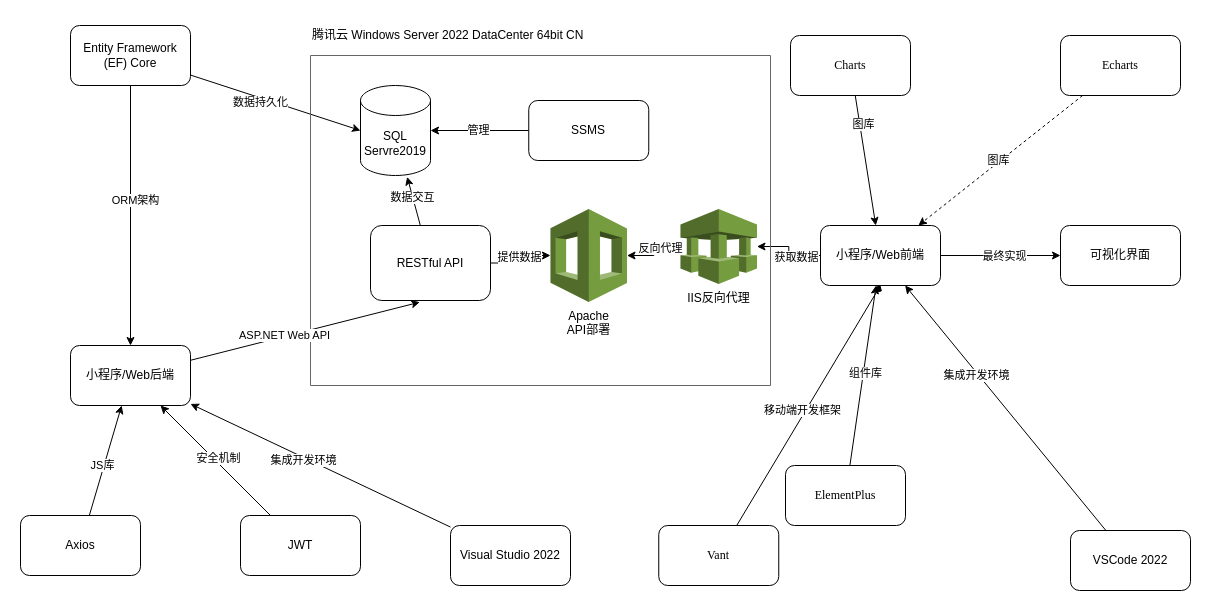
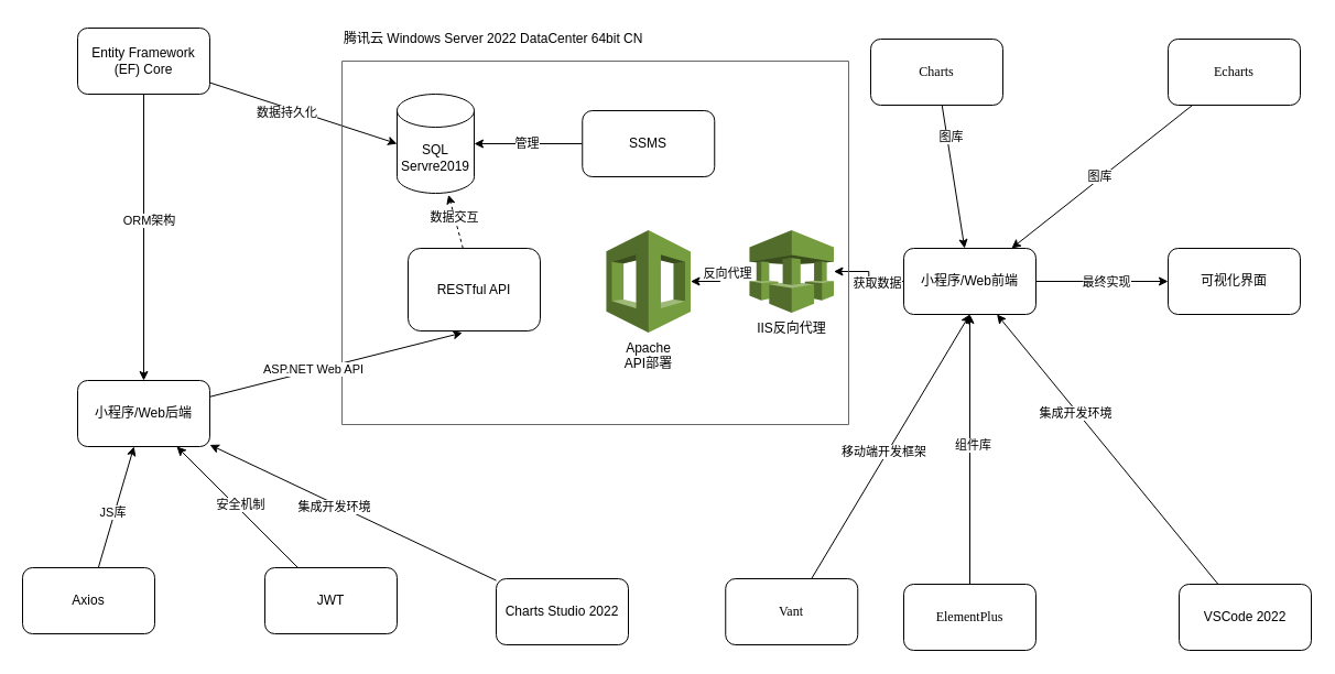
  <mxCell id="0" />
  <mxCell id="1" parent="0" />
  <mxCell id="2" value="可视化界面" style="rounded=1;whiteSpace=wrap;html=1;" vertex="1" parent="1"><mxGeometry x="1060" y="225" width="120" height="60" as="geometry" /></mxCell>
  <mxCell id="3" style="edgeStyle=orthogonalEdgeStyle;rounded=0;orthogonalLoop=1;jettySize=auto;html=1;" edge="1" parent="1" source="7" target="11"><mxGeometry relative="1" as="geometry" /></mxCell>
  <mxCell id="4" value="获取数据" style="edgeLabel;html=1;align=center;verticalAlign=middle;resizable=0;points=[];" vertex="1" connectable="0" parent="3"><mxGeometry x="-0.307" y="1" relative="1" as="geometry"><mxPoint as="offset" /></mxGeometry></mxCell>
  <mxCell id="5" style="edgeStyle=orthogonalEdgeStyle;rounded=0;orthogonalLoop=1;jettySize=auto;html=1;" edge="1" parent="1" source="7" target="2"><mxGeometry relative="1" as="geometry" /></mxCell>
  <mxCell id="6" value="最终实现" style="edgeLabel;html=1;align=center;verticalAlign=middle;resizable=0;points=[];" vertex="1" connectable="0" parent="5"><mxGeometry x="0.05" relative="1" as="geometry"><mxPoint as="offset" /></mxGeometry></mxCell>
  <mxCell id="7" value="小程序/Web前端" style="rounded=1;whiteSpace=wrap;html=1;" vertex="1" parent="1"><mxGeometry x="820" y="225" width="120" height="60" as="geometry" /></mxCell>
  <mxCell id="8" value="小程序/Web后端" style="rounded=1;whiteSpace=wrap;html=1;" vertex="1" parent="1"><mxGeometry x="70" y="345" width="120" height="60" as="geometry" /></mxCell>
  <mxCell id="9" style="edgeStyle=orthogonalEdgeStyle;rounded=0;orthogonalLoop=1;jettySize=auto;html=1;" edge="1" parent="1" source="11" target="12"><mxGeometry relative="1" as="geometry" /></mxCell>
  <mxCell id="10" value="反向代理" style="edgeLabel;html=1;align=center;verticalAlign=middle;resizable=0;points=[];" vertex="1" connectable="0" parent="9"><mxGeometry x="-0.327" y="1" relative="1" as="geometry"><mxPoint as="offset" /></mxGeometry></mxCell>
  <mxCell id="11" value="IIS反向代理" style="outlineConnect=0;dashed=0;verticalLabelPosition=bottom;verticalAlign=top;align=center;html=1;shape=mxgraph.aws3.managed_services;fillColor=#759C3E;gradientColor=none;" vertex="1" parent="1"><mxGeometry x="680" y="208.5" width="76.5" height="75" as="geometry" /></mxCell>
  <mxCell id="12" value="Apache&lt;br style=&quot;border-color: var(--border-color);&quot;&gt;API部署" style="outlineConnect=0;dashed=0;verticalLabelPosition=bottom;verticalAlign=top;align=center;html=1;shape=mxgraph.aws3.cloudformation;fillColor=#759C3E;gradientColor=none;" vertex="1" parent="1"><mxGeometry x="550" y="208.5" width="76.5" height="93" as="geometry" /></mxCell>
  <mxCell id="13" style="rounded=0;orthogonalLoop=1;jettySize=auto;html=1;" edge="1" parent="1" source="15" target="44"><mxGeometry relative="1" as="geometry" /></mxCell>
  <mxCell id="14" value="管理" style="edgeLabel;html=1;align=center;verticalAlign=middle;resizable=0;points=[];" vertex="1" connectable="0" parent="13"><mxGeometry x="0.043" y="-1" relative="1" as="geometry"><mxPoint as="offset" /></mxGeometry></mxCell>
  <mxCell id="15" value="SSMS" style="rounded=1;whiteSpace=wrap;html=1;" vertex="1" parent="1"><mxGeometry x="528.25" y="100" width="120" height="60" as="geometry" /></mxCell>
  <mxCell id="16" style="rounded=0;orthogonalLoop=1;jettySize=auto;html=1;" edge="1" parent="1" source="18" target="8"><mxGeometry relative="1" as="geometry" /></mxCell>
  <mxCell id="17" value="集成开发环境" style="edgeLabel;html=1;align=center;verticalAlign=middle;resizable=0;points=[];" vertex="1" connectable="0" parent="16"><mxGeometry x="0.125" y="2" relative="1" as="geometry"><mxPoint as="offset" /></mxGeometry></mxCell>
- <mxCell id="18" value="Visual Studio 2022" style="rounded=1;whiteSpace=wrap;html=1;" vertex="1" parent="1"><mxGeometry x="450" y="525" width="120" height="60" as="geometry" /></mxCell>
+ <mxCell id="18" value="Charts Studio 2022" style="rounded=1;whiteSpace=wrap;html=1;" vertex="1" parent="1"><mxGeometry x="450" y="525" width="120" height="60" as="geometry" /></mxCell>
  <mxCell id="19" style="rounded=0;orthogonalLoop=1;jettySize=auto;html=1;" edge="1" parent="1" source="21" target="7"><mxGeometry relative="1" as="geometry" /></mxCell>
  <mxCell id="20" value="集成开发环境" style="edgeLabel;html=1;align=center;verticalAlign=middle;resizable=0;points=[];" vertex="1" connectable="0" parent="19"><mxGeometry x="0.279" y="3" relative="1" as="geometry"><mxPoint x="1" as="offset" /></mxGeometry></mxCell>
  <mxCell id="21" value="VSCode 2022" style="rounded=1;whiteSpace=wrap;html=1;" vertex="1" parent="1"><mxGeometry x="1070" y="530" width="120" height="60" as="geometry" /></mxCell>
- <mxCell id="22" style="rounded=0;orthogonalLoop=1;jettySize=auto;html=1;dashed=1;" edge="1" parent="1" source="24" target="7"><mxGeometry relative="1" as="geometry" /></mxCell>
+ <mxCell id="22" style="rounded=0;orthogonalLoop=1;jettySize=auto;html=1;" edge="1" parent="1" source="24" target="7"><mxGeometry relative="1" as="geometry" /></mxCell>
  <mxCell id="23" value="图库" style="edgeLabel;html=1;align=center;verticalAlign=middle;resizable=0;points=[];" vertex="1" connectable="0" parent="22"><mxGeometry x="0.009" y="-2" relative="1" as="geometry"><mxPoint as="offset" /></mxGeometry></mxCell>
  <mxCell id="24" value="&lt;p class=&quot;MsoNormal&quot;&gt;&lt;font face=&quot;Calibri&quot;&gt;Echarts&lt;/font&gt;&lt;/p&gt;" style="rounded=1;whiteSpace=wrap;html=1;" vertex="1" parent="1"><mxGeometry x="1060" y="35" width="120" height="60" as="geometry" /></mxCell>
  <mxCell id="25" style="rounded=0;orthogonalLoop=1;jettySize=auto;html=1;" edge="1" parent="1" source="27" target="7"><mxGeometry relative="1" as="geometry" /></mxCell>
  <mxCell id="26" value="图库" style="edgeLabel;html=1;align=center;verticalAlign=middle;resizable=0;points=[];" vertex="1" connectable="0" parent="25"><mxGeometry x="-0.562" y="3" relative="1" as="geometry"><mxPoint as="offset" /></mxGeometry></mxCell>
  <mxCell id="27" value="&lt;p class=&quot;MsoNormal&quot;&gt;&lt;font face=&quot;Calibri&quot;&gt;Charts&lt;/font&gt;&lt;/p&gt;" style="rounded=1;whiteSpace=wrap;html=1;" vertex="1" parent="1"><mxGeometry x="790" y="35" width="120" height="60" as="geometry" /></mxCell>
  <mxCell id="28" style="rounded=0;orthogonalLoop=1;jettySize=auto;html=1;" edge="1" parent="1" source="30" target="7"><mxGeometry relative="1" as="geometry" /></mxCell>
  <mxCell id="29" value="组件库" style="edgeLabel;html=1;align=center;verticalAlign=middle;resizable=0;points=[];" vertex="1" connectable="0" parent="28"><mxGeometry x="0.037" y="-2" relative="1" as="geometry"><mxPoint as="offset" /></mxGeometry></mxCell>
- <mxCell id="30" value="&lt;p class=&quot;MsoNormal&quot;&gt;&lt;font face=&quot;Calibri&quot;&gt;ElementPlus&lt;/font&gt;&lt;/p&gt;" style="rounded=1;whiteSpace=wrap;html=1;" vertex="1" parent="1"><mxGeometry x="785" y="465" width="120" height="60" as="geometry" /></mxCell>
+ <mxCell id="30" value="&lt;p class=&quot;MsoNormal&quot;&gt;&lt;font face=&quot;Calibri&quot;&gt;ElementPlus&lt;/font&gt;&lt;/p&gt;" style="rounded=1;whiteSpace=wrap;html=1;" vertex="1" parent="1"><mxGeometry x="820" y="530" width="120" height="60" as="geometry" /></mxCell>
  <mxCell id="31" style="rounded=0;orthogonalLoop=1;jettySize=auto;html=1;" edge="1" parent="1" source="33" target="8"><mxGeometry relative="1" as="geometry" /></mxCell>
  <mxCell id="32" value="安全机制" style="edgeLabel;html=1;align=center;verticalAlign=middle;resizable=0;points=[];" vertex="1" connectable="0" parent="31"><mxGeometry y="-4" relative="1" as="geometry"><mxPoint as="offset" /></mxGeometry></mxCell>
  <mxCell id="33" value="JWT" style="rounded=1;whiteSpace=wrap;html=1;" vertex="1" parent="1"><mxGeometry x="240" y="515" width="120" height="60" as="geometry" /></mxCell>
  <mxCell id="34" style="rounded=0;orthogonalLoop=1;jettySize=auto;html=1;" edge="1" parent="1" source="36" target="8"><mxGeometry relative="1" as="geometry" /></mxCell>
  <mxCell id="35" value="ORM架构" style="edgeLabel;html=1;align=center;verticalAlign=middle;resizable=0;points=[];" vertex="1" connectable="0" parent="34"><mxGeometry x="-0.123" y="4" relative="1" as="geometry"><mxPoint as="offset" /></mxGeometry></mxCell>
  <mxCell id="36" value="Entity Framework (EF) Core" style="rounded=1;whiteSpace=wrap;html=1;" vertex="1" parent="1"><mxGeometry x="70" y="25" width="120" height="60" as="geometry" /></mxCell>
  <mxCell id="37" style="rounded=0;orthogonalLoop=1;jettySize=auto;html=1;entryX=0;entryY=0.5;entryDx=0;entryDy=0;entryPerimeter=0;" edge="1" parent="1" source="36" target="44"><mxGeometry relative="1" as="geometry" /></mxCell>
  <mxCell id="38" value="数据持久化" style="edgeLabel;html=1;align=center;verticalAlign=middle;resizable=0;points=[];" vertex="1" connectable="0" parent="37"><mxGeometry x="-0.175" y="-4" relative="1" as="geometry"><mxPoint as="offset" /></mxGeometry></mxCell>
  <mxCell id="39" style="rounded=0;orthogonalLoop=1;jettySize=auto;html=1;" edge="1" parent="1" source="41" target="8"><mxGeometry relative="1" as="geometry" /></mxCell>
  <mxCell id="40" value="JS库" style="edgeLabel;html=1;align=center;verticalAlign=middle;resizable=0;points=[];" vertex="1" connectable="0" parent="39"><mxGeometry x="-0.098" y="1" relative="1" as="geometry"><mxPoint x="-1" as="offset" /></mxGeometry></mxCell>
  <mxCell id="41" value="Axios" style="rounded=1;whiteSpace=wrap;html=1;" vertex="1" parent="1"><mxGeometry x="20" y="515" width="120" height="60" as="geometry" /></mxCell>
  <mxCell id="42" value="" style="swimlane;startSize=0;fillColor=#f5f5f5;strokeColor=#666666;fontColor=#333333;" vertex="1" parent="1"><mxGeometry x="310" y="55" width="460" height="330" as="geometry" /></mxCell>
  <mxCell id="43" value="RESTful API" style="rounded=1;whiteSpace=wrap;html=1;" vertex="1" parent="42"><mxGeometry x="60" y="170" width="120" height="75" as="geometry" /></mxCell>
  <mxCell id="44" value="SQL Servre2019" style="shape=cylinder3;whiteSpace=wrap;html=1;boundedLbl=1;backgroundOutline=1;size=15;" vertex="1" parent="42"><mxGeometry x="50" y="30" width="70" height="90" as="geometry" /></mxCell>
- <mxCell id="45" style="rounded=0;orthogonalLoop=1;jettySize=auto;html=1;entryX=0.667;entryY=1.015;entryDx=0;entryDy=0;entryPerimeter=0;" edge="1" parent="42" source="43" target="44"><mxGeometry relative="1" as="geometry" /></mxCell>
+ <mxCell id="45" style="rounded=0;orthogonalLoop=1;jettySize=auto;html=1;entryX=0.667;entryY=1.015;entryDx=0;entryDy=0;entryPerimeter=0;dashed=1;" edge="1" parent="42" source="43" target="44"><mxGeometry relative="1" as="geometry" /></mxCell>
  <mxCell id="46" value="数据交互" style="edgeLabel;html=1;align=center;verticalAlign=middle;resizable=0;points=[];" vertex="1" connectable="0" parent="45"><mxGeometry x="0.198" relative="1" as="geometry"><mxPoint x="-1" as="offset" /></mxGeometry></mxCell>
  <mxCell id="47" value="腾讯云&amp;nbsp;&lt;span style=&quot;&quot;&gt;Windows Server 2022 DataCenter 64bit CN&lt;/span&gt;" style="text;html=1;align=left;verticalAlign=middle;resizable=0;points=[];autosize=1;strokeColor=none;fillColor=none;" vertex="1" parent="1"><mxGeometry x="310" y="20" width="290" height="30" as="geometry" /></mxCell>
- <mxCell id="48" style="edgeStyle=orthogonalEdgeStyle;rounded=0;orthogonalLoop=1;jettySize=auto;html=1;" edge="1" parent="1" source="43" target="12"><mxGeometry relative="1" as="geometry" /></mxCell>
- <mxCell id="49" value="提供数据" style="edgeLabel;html=1;align=center;verticalAlign=middle;resizable=0;points=[];" vertex="1" connectable="0" parent="48"><mxGeometry x="0.067" y="2" relative="1" as="geometry"><mxPoint as="offset" /></mxGeometry></mxCell>
  <mxCell id="50" style="rounded=0;orthogonalLoop=1;jettySize=auto;html=1;entryX=0.411;entryY=1.022;entryDx=0;entryDy=0;entryPerimeter=0;" edge="1" parent="1" source="8" target="43"><mxGeometry relative="1" as="geometry" /></mxCell>
  <mxCell id="51" value="ASP.NET Web API" style="edgeLabel;html=1;align=center;verticalAlign=middle;resizable=0;points=[];" vertex="1" connectable="0" parent="50"><mxGeometry x="-0.176" y="2" relative="1" as="geometry"><mxPoint as="offset" /></mxGeometry></mxCell>
- <mxCell id="52" style="rounded=0;orthogonalLoop=1;jettySize=auto;html=1;entryX=0.5;entryY=1;entryDx=0;entryDy=0;endArrow=diamond;" edge="1" parent="1" source="54" target="7"><mxGeometry relative="1" as="geometry" /></mxCell>
+ <mxCell id="52" style="rounded=0;orthogonalLoop=1;jettySize=auto;html=1;entryX=0.5;entryY=1;entryDx=0;entryDy=0;" edge="1" parent="1" source="54" target="7"><mxGeometry relative="1" as="geometry" /></mxCell>
  <mxCell id="53" value="移动端开发框架" style="edgeLabel;html=1;align=center;verticalAlign=middle;resizable=0;points=[];" vertex="1" connectable="0" parent="52"><mxGeometry x="-0.047" y="3" relative="1" as="geometry"><mxPoint as="offset" /></mxGeometry></mxCell>
  <mxCell id="54" value="&lt;p class=&quot;MsoNormal&quot;&gt;&lt;font face=&quot;Calibri&quot;&gt;Vant&lt;/font&gt;&lt;/p&gt;" style="rounded=1;whiteSpace=wrap;html=1;" vertex="1" parent="1"><mxGeometry x="658.25" y="525" width="120" height="60" as="geometry" /></mxCell>
